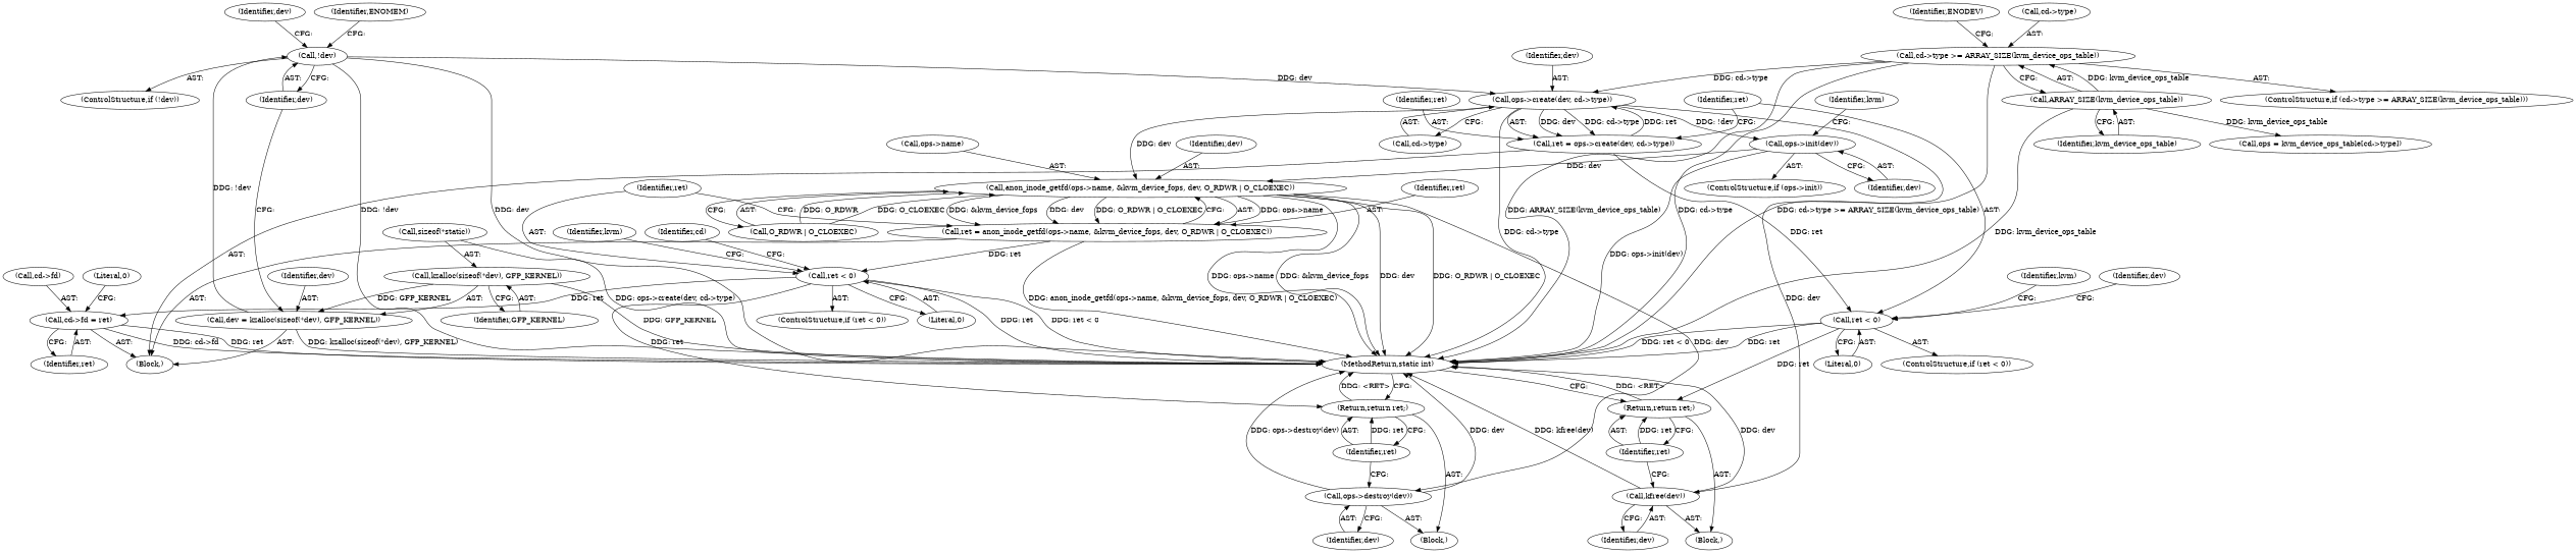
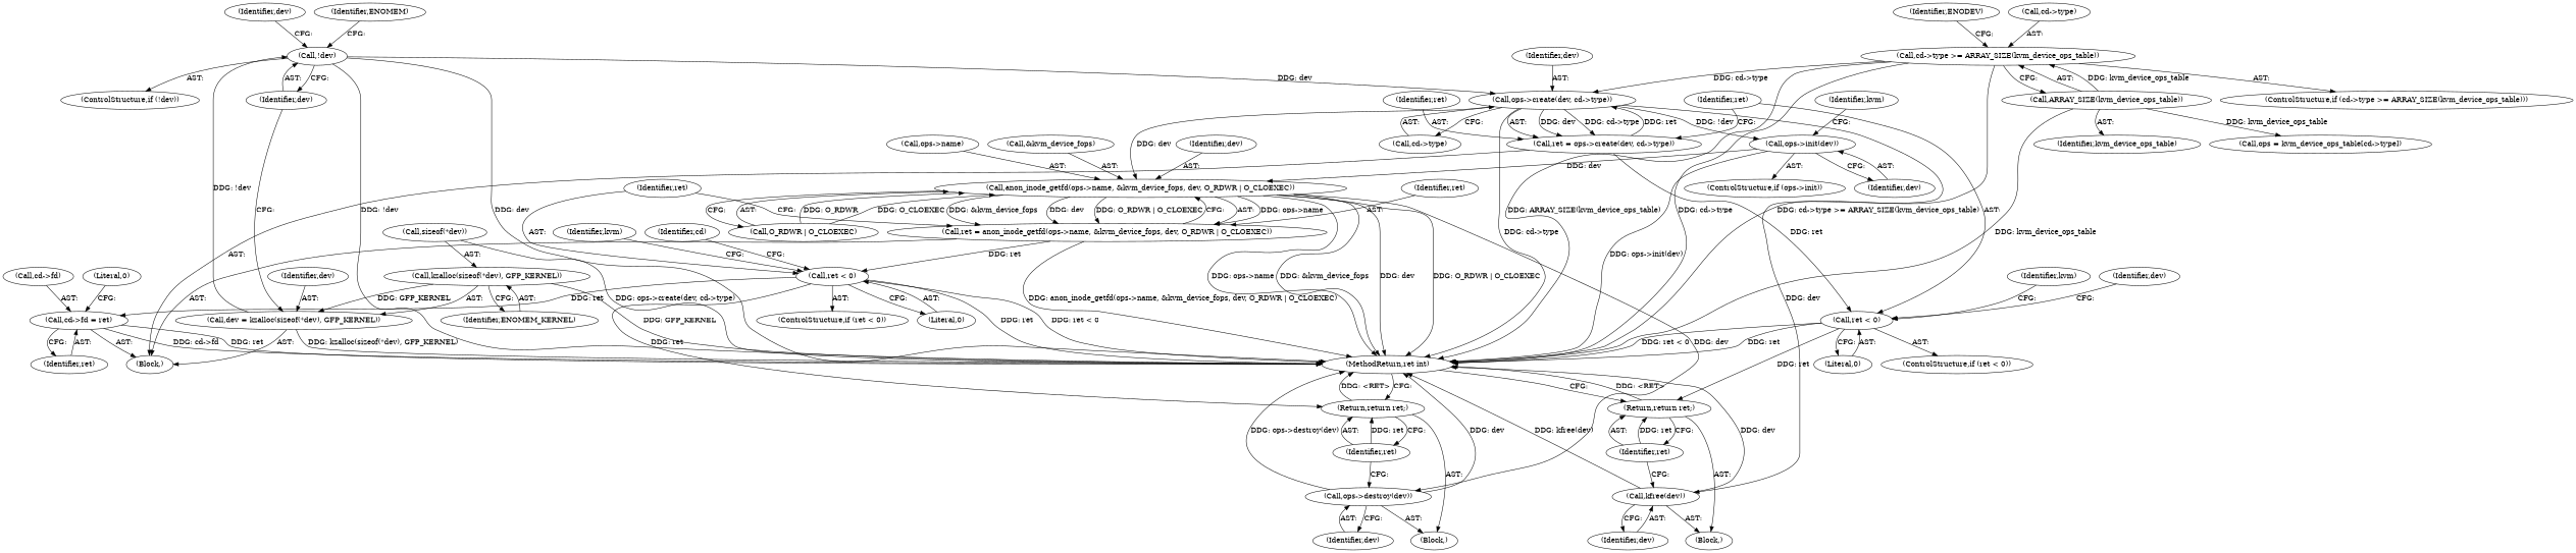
  digraph {
    n1 [label="(Call,ops->create(dev, cd->type))"]
    n2 [label="(Call,ret = ops->create(dev, cd->type))"]
    n3 [label="(Call,kfree(dev))"]
    n4 [label="(Call,ops->init(dev))"]
    n5 [label="(Call,anon_inode_getfd(ops->name, &kvm_device_fops, dev, O_RDWR | O_CLOEXEC))"]
    n6 [label="(Call,cd->type)"]
-   n7 [label="(MethodReturn,static int)"]
+   n7 [label="(MethodReturn,ret int)"]
    n8 [label="(Block,)"]
    n9 [label="(Call,ret < 0)"]
    n10 [label="(Block,)"]
    n11 [label="(Identifier,dev)"]
    n12 [label="(ControlStructure,if (ops->init))"]
    n13 [label="(Identifier,dev)"]
    n14 [label="(Call,ret = anon_inode_getfd(ops->name, &kvm_device_fops, dev, O_RDWR | O_CLOEXEC))"]
    n15 [label="(Call,ops->destroy(dev))"]
    n16 [label="(Call,O_RDWR | O_CLOEXEC)"]
    n17 [label="(Return,return ret;)"]
    n18 [label="(Return,return ret;)"]
    n19 [label="(Call,!dev)"]
    n20 [label="(Identifier,dev)"]
    n21 [label="(ControlStructure,if (!dev))"]
    n22 [label="(Call,dev = kzalloc(sizeof(*dev), GFP_KERNEL))"]
    n23 [label="(Call,kzalloc(sizeof(*dev), GFP_KERNEL))"]
-   n24 [label="(Identifier,GFP_KERNEL)"]
+   n24 [label="(Identifier,ENOMEM_KERNEL)"]
    n25 [label="(Call,cd->type >= ARRAY_SIZE(kvm_device_ops_table))"]
    n26 [label="(Call,ARRAY_SIZE(kvm_device_ops_table))"]
    n27 [label="(ControlStructure,if (cd->type >= ARRAY_SIZE(kvm_device_ops_table)))"]
    n28 [label="(Identifier,kvm_device_ops_table)"]
    n29 [label="(Call,ops = kvm_device_ops_table[cd->type])"]
    n30 [label="(ControlStructure,if (ret < 0))"]
    n31 [label="(Literal,0)"]
    n32 [label="(Identifier,ret)"]
    n33 [label="(Call,ret < 0)"]
    n34 [label="(Block,)"]
    n35 [label="(Identifier,dev)"]
    n36 [label="(Call,cd->fd = ret)"]
    n37 [label="(Literal,0)"]
    n38 [label="(ControlStructure,if (ret < 0))"]
    n39 [label="(Identifier,ret)"]
    n40 [label="(Identifier,ret)"]
    n41 [label="(Call,cd->fd)"]
    n42 [label="(Identifier,ret)"]
    n43 [label="(Identifier,kvm)"]
    n44 [label="(Identifier,dev)"]
    n45 [label="(Identifier,kvm)"]
    n46 [label="(Identifier,cd)"]
    n47 [label="(Identifier,ret)"]
    n48 [label="(Identifier,ret)"]
    n49 [label="(Identifier,dev)"]
    n50 [label="(Identifier,dev)"]
    n51 [label="(Literal,0)"]
    n52 [label="(Identifier,ENODEV)"]
    n53 [label="(Identifier,dev)"]
    n54 [label="(Call,ops->name)"]
+   n55 [label="(Call,&kvm_device_fops)"]
    n56 [label="(Identifier,dev)"]
    n57 [label="(Identifier,ENOMEM)"]
    n58 [label="(Identifier,ret)"]
    n59 [label="(Call,cd->type)"]
-   n60 [label="(Call,sizeof(*static))"]
+   n60 [label="(Call,sizeof(*dev))"]
    n61 [label="(Identifier,kvm)"]
    n1 -> n2 [label="AST: "]
    n1 -> n2 [label="DDG: dev"]
    n1 -> n2 [label="DDG: cd->type"]
    n1 -> n3 [label="DDG: dev"]
    n1 -> n4 [label="DDG: !dev"]
    n1 -> n5 [label="DDG: dev"]
    n1 -> n6 [label="CFG: "]
    n1 -> n7 [label="DDG: cd->type"]
    n2 -> n1 [label="DDG: ret"]
    n2 -> n8 [label="AST: "]
    n2 -> n9 [label="DDG: ret"]
    n3 -> n7 [label="DDG: kfree(dev)"]
    n3 -> n7 [label="DDG: dev"]
    n3 -> n10 [label="AST: "]
    n3 -> n11 [label="CFG: "]
    n4 -> n5 [label="DDG: dev"]
    n4 -> n7 [label="DDG: ops->init(dev)"]
    n4 -> n12 [label="AST: "]
    n4 -> n13 [label="CFG: "]
    n5 -> n7 [label="DDG: &kvm_device_fops"]
    n5 -> n7 [label="DDG: dev"]
    n5 -> n7 [label="DDG: O_RDWR | O_CLOEXEC"]
    n5 -> n7 [label="DDG: ops->name"]
    n5 -> n14 [label="AST: "]
    n5 -> n14 [label="DDG: ops->name"]
    n5 -> n14 [label="DDG: &kvm_device_fops"]
    n5 -> n14 [label="DDG: dev"]
    n5 -> n14 [label="DDG: O_RDWR | O_CLOEXEC"]
    n5 -> n15 [label="DDG: dev"]
    n5 -> n16 [label="CFG: "]
    n6 -> n1 [label="AST: "]
    n7 -> n17 [label="CFG: "]
    n7 -> n18 [label="CFG: "]
    n9 -> n7 [label="DDG: ret < 0"]
    n9 -> n7 [label="DDG: ret"]
    n9 -> n17 [label="DDG: ret"]
    n9 -> n30 [label="AST: "]
    n9 -> n31 [label="CFG: "]
    n11 -> n3 [label="AST: "]
    n13 -> n4 [label="AST: "]
    n14 -> n5 [label="CFG: "]
    n14 -> n7 [label="DDG: anon_inode_getfd(ops->name, &kvm_device_fops, dev, O_RDWR | O_CLOEXEC)"]
    n14 -> n8 [label="AST: "]
    n14 -> n33 [label="DDG: ret"]
    n15 -> n7 [label="DDG: ops->destroy(dev)"]
    n15 -> n7 [label="DDG: dev"]
    n15 -> n34 [label="AST: "]
    n15 -> n35 [label="CFG: "]
    n16 -> n5 [label="AST: "]
    n16 -> n5 [label="DDG: O_RDWR"]
    n16 -> n5 [label="DDG: O_CLOEXEC"]
    n17 -> n7 [label="DDG: <RET>"]
    n17 -> n10 [label="AST: "]
    n17 -> n32 [label="CFG: "]
    n18 -> n7 [label="DDG: <RET>"]
    n18 -> n34 [label="AST: "]
    n18 -> n39 [label="CFG: "]
    n19 -> n1 [label="DDG: dev"]
    n19 -> n7 [label="DDG: !dev"]
    n19 -> n7 [label="DDG: dev"]
    n19 -> n20 [label="CFG: "]
    n19 -> n21 [label="AST: "]
    n20 -> n19 [label="AST: "]
    n20 -> n22 [label="CFG: "]
    n22 -> n7 [label="DDG: kzalloc(sizeof(*dev), GFP_KERNEL)"]
    n22 -> n8 [label="AST: "]
    n22 -> n19 [label="DDG: !dev"]
    n23 -> n7 [label="DDG: GFP_KERNEL"]
    n23 -> n22 [label="AST: "]
    n23 -> n22 [label="DDG: GFP_KERNEL"]
    n23 -> n24 [label="CFG: "]
    n24 -> n23 [label="AST: "]
    n25 -> n1 [label="DDG: cd->type"]
    n25 -> n7 [label="DDG: ARRAY_SIZE(kvm_device_ops_table)"]
    n25 -> n7 [label="DDG: cd->type"]
    n25 -> n7 [label="DDG: cd->type >= ARRAY_SIZE(kvm_device_ops_table)"]
    n25 -> n26 [label="CFG: "]
    n25 -> n27 [label="AST: "]
    n26 -> n7 [label="DDG: kvm_device_ops_table"]
    n26 -> n25 [label="AST: "]
    n26 -> n25 [label="DDG: kvm_device_ops_table"]
-   n26 -> n28 [label="CFG: "]
+   n26 -> n28 [label="AST: "]
    n26 -> n29 [label="DDG: kvm_device_ops_table"]
-   n28 -> n26 [label="AST: "]
    n31 -> n9 [label="AST: "]
    n32 -> n3 [label="CFG: "]
    n32 -> n17 [label="AST: "]
    n32 -> n17 [label="DDG: ret"]
    n33 -> n7 [label="DDG: ret"]
    n33 -> n7 [label="DDG: ret < 0"]
    n33 -> n18 [label="DDG: ret"]
    n33 -> n36 [label="DDG: ret"]
    n33 -> n37 [label="CFG: "]
    n33 -> n38 [label="AST: "]
    n35 -> n15 [label="AST: "]
    n36 -> n7 [label="DDG: ret"]
    n36 -> n7 [label="DDG: cd->fd"]
    n36 -> n8 [label="AST: "]
    n36 -> n40 [label="CFG: "]
    n37 -> n33 [label="AST: "]
    n39 -> n15 [label="CFG: "]
    n39 -> n18 [label="AST: "]
    n39 -> n18 [label="DDG: ret"]
    n40 -> n36 [label="AST: "]
    n41 -> n36 [label="AST: "]
    n42 -> n2 [label="CFG: "]
    n42 -> n9 [label="AST: "]
    n43 -> n33 [label="CFG: "]
    n44 -> n19 [label="CFG: "]
    n45 -> n9 [label="CFG: "]
    n46 -> n33 [label="CFG: "]
    n47 -> n2 [label="AST: "]
    n48 -> n14 [label="AST: "]
    n49 -> n1 [label="AST: "]
    n50 -> n22 [label="AST: "]
    n51 -> n36 [label="CFG: "]
    n52 -> n25 [label="CFG: "]
    n53 -> n9 [label="CFG: "]
    n54 -> n5 [label="AST: "]
+   n55 -> n5 [label="AST: "]
    n56 -> n5 [label="AST: "]
    n57 -> n19 [label="CFG: "]
    n58 -> n14 [label="CFG: "]
    n58 -> n33 [label="AST: "]
    n59 -> n25 [label="AST: "]
    n60 -> n7 [label="DDG: ops->create(dev, cd->type)"]
    n60 -> n23 [label="AST: "]
    n61 -> n4 [label="CFG: "]
  }
